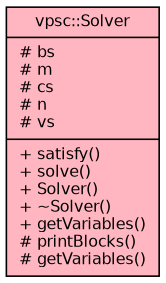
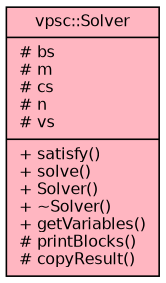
  digraph {
-   n1 [color=black fillcolor=lightpink fontcolor=black fontname=Helvetica fontsize=10 height=0.2 label="{vpsc::Solver\n|# bs\l# m\l# cs\l# n\l# vs\l|+ satisfy()\l+ solve()\l+ Solver()\l+ ~Solver()\l+ getVariables()\l# printBlocks()\l# getVariables()\l}" shape=record style=filled width=0.4]
+   n1 [color=black fillcolor=lightpink fontcolor=black fontname=Helvetica fontsize=10 height=0.2 label="{vpsc::Solver\n|# bs\l# m\l# cs\l# n\l# vs\l|+ satisfy()\l+ solve()\l+ Solver()\l+ ~Solver()\l+ getVariables()\l# printBlocks()\l# copyResult()\l}" shape=record style=filled width=0.4]
  }
